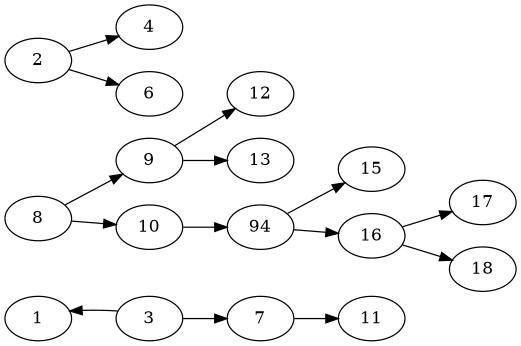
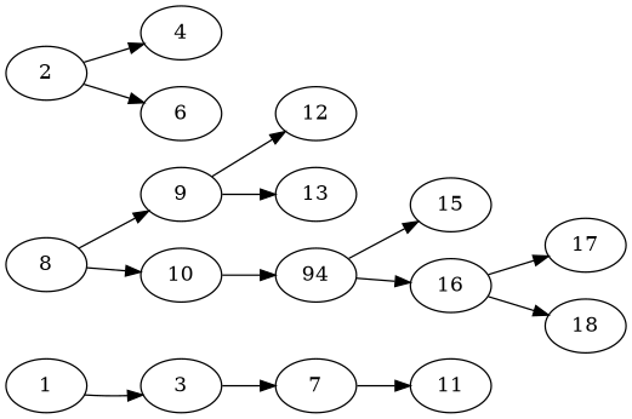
  digraph {
    rankdir=LR
    node [alpha=0.13]
    1 [expect_size=78672113262028]
    3 [expect_size=1085887001406159]
    7 [alpha=0.05 expect_size=156629243626075808]
    11 [alpha=0.01 expect_size=2393470229714039]
    8 [alpha=0.01 expect_size=286267322173067624448]
    9 [alpha=0.11 expect_size=207731912008023168]
    10 [alpha=0.04 expect_size=230044102601031548928]
    2 [alpha=0.18 expect_size=166954362994688000000]
    4 [alpha=0.20 expect_size=44865275000180965376]
    6 [alpha=0.18 expect_size=1001484040999534592]
    12 [alpha=0.12 expect_size=49544665228963217408]
    13 [alpha=0.15 expect_size=6323588508067875]
    n13 [alpha=0.15 expect_size=1283110609654644736 label=94]
    15 [alpha=0.17 expect_size=194925738943838158848]
    16 [alpha=0.10 expect_size=163866998910077024]
    17 [alpha=0.10 expect_size=4432363863221835]
    18 [alpha=0.08 expect_size=7533606326537095]
-   3 -> 1
+   1 -> 3
    3 -> 7
    7 -> 11
    8 -> 9
    8 -> 10
    9 -> 12
    9 -> 13
    10 -> n13
    2 -> 4
    2 -> 6
    n13 -> 15
    n13 -> 16
    16 -> 17
    16 -> 18
  }
